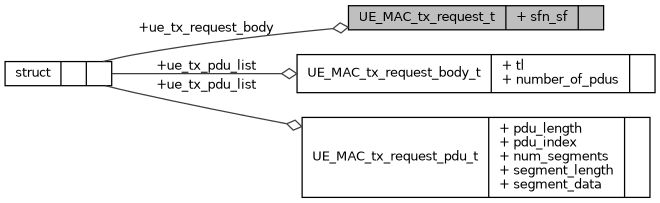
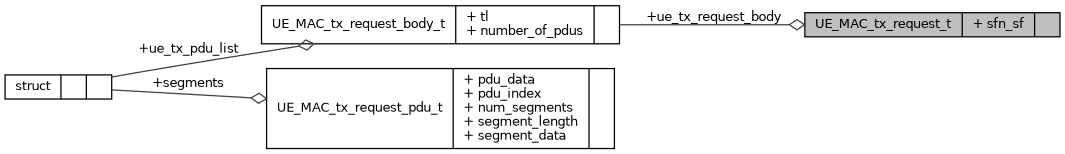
  digraph {
    fontname="DejaVu Sans"
    rankdir=LR
    node [color=black fillcolor=white fontname="DejaVu Sans" fontsize=10 shape=record style=filled]
    edge [arrowhead=odiamond color=grey25 fontname="DejaVu Sans" fontsize=10 labelfontname=Helvetica labelfontsize=10 style=solid]
    n1 [fillcolor=grey75 fontcolor=black height=0.2 label="{UE_MAC_tx_request_t\n|+ sfn_sf\l|}" width=0.4]
    n2 [height=0.2 label="{UE_MAC_tx_request_body_t\n|+ tl\l+ number_of_pdus\l|}" width=0.4]
-   n3 [height=0.2 label="{UE_MAC_tx_request_pdu_t\n|+ pdu_length\l+ pdu_index\l+ num_segments\l+ segment_length\l+ segment_data\l|}" width=0.4]
+   n3 [height=0.2 label="{UE_MAC_tx_request_pdu_t\n|+ pdu_data\l+ pdu_index\l+ num_segments\l+ segment_length\l+ segment_data\l|}" width=0.4]
    n4 [height=0.2 label="{struct\n||}" width=0.4]
-   n4 -> n1 [label=" +ue_tx_request_body"]
+   n2 -> n1 [label=" +ue_tx_request_body"]
    n4 -> n2 [label=" +ue_tx_pdu_list"]
-   n4 -> n3 [label=" +ue_tx_pdu_list"]
+   n4 -> n3 [label=" +segments"]
  }
